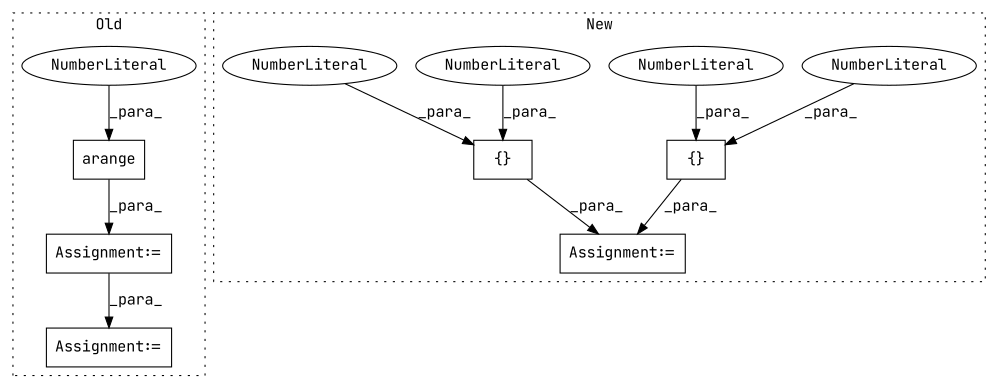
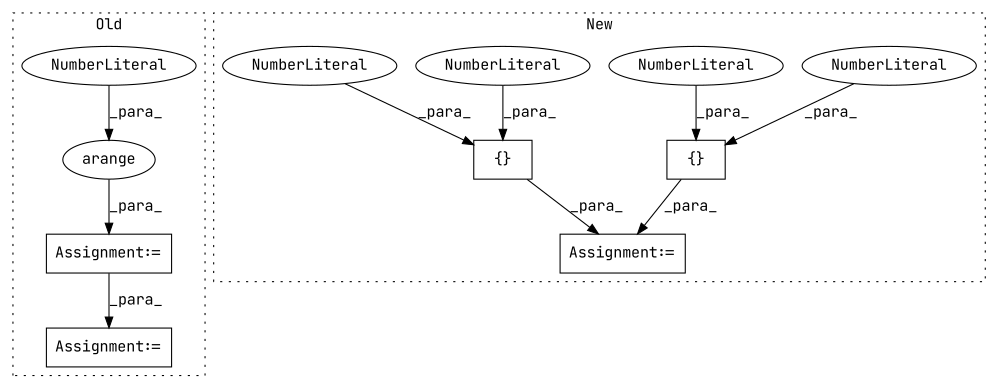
  digraph {
    fontname="JetBrains Mono"
    node [a=34 l=1 shape=box fontname="JetBrains Mono"]
    edge [fontname="JetBrains Mono"]
-   n1 [a=32 l="7,1" label=arange s="341,350"]
+   n1 [a=32 l="7,1" label=arange s="341,350" shape=ellipse]
    n2 [a=7 label="Assignment:=" s=320]
    n3 [l=2 label=NumberLiteral s=348 shape=ellipse]
    n4 [a=7 label="Assignment:=" s=622]
    n5 [a=4 l="1,1" label="{}" s="230,236"]
    n6 [a=7 label="Assignment:=" s=189]
    n7 [label=NumberLiteral s=233 shape=ellipse]
    n8 [label=NumberLiteral s=231 shape=ellipse]
    n9 [a=4 l="1,1" label="{}" s="214,220"]
    n10 [label=NumberLiteral s=217 shape=ellipse]
    n11 [label=NumberLiteral s=219 shape=ellipse]
    subgraph cluster_1 {
      label=Old
      style=dotted
      n1
      n2
      n3
      n4
    }
    subgraph cluster_2 {
      label=New
      style=dotted
      n5
      n6
      n7
      n8
      n9
      n10
      n11
    }
    n1 -> n2 [label=_para_]
    n2 -> n4 [label=_para_]
    n3 -> n1 [label=_para_]
    n5 -> n6 [label=_para_]
    n7 -> n5 [label=_para_]
    n8 -> n5 [label=_para_]
    n9 -> n6 [label=_para_]
    n10 -> n9 [label=_para_]
    n11 -> n9 [label=_para_]
  }
